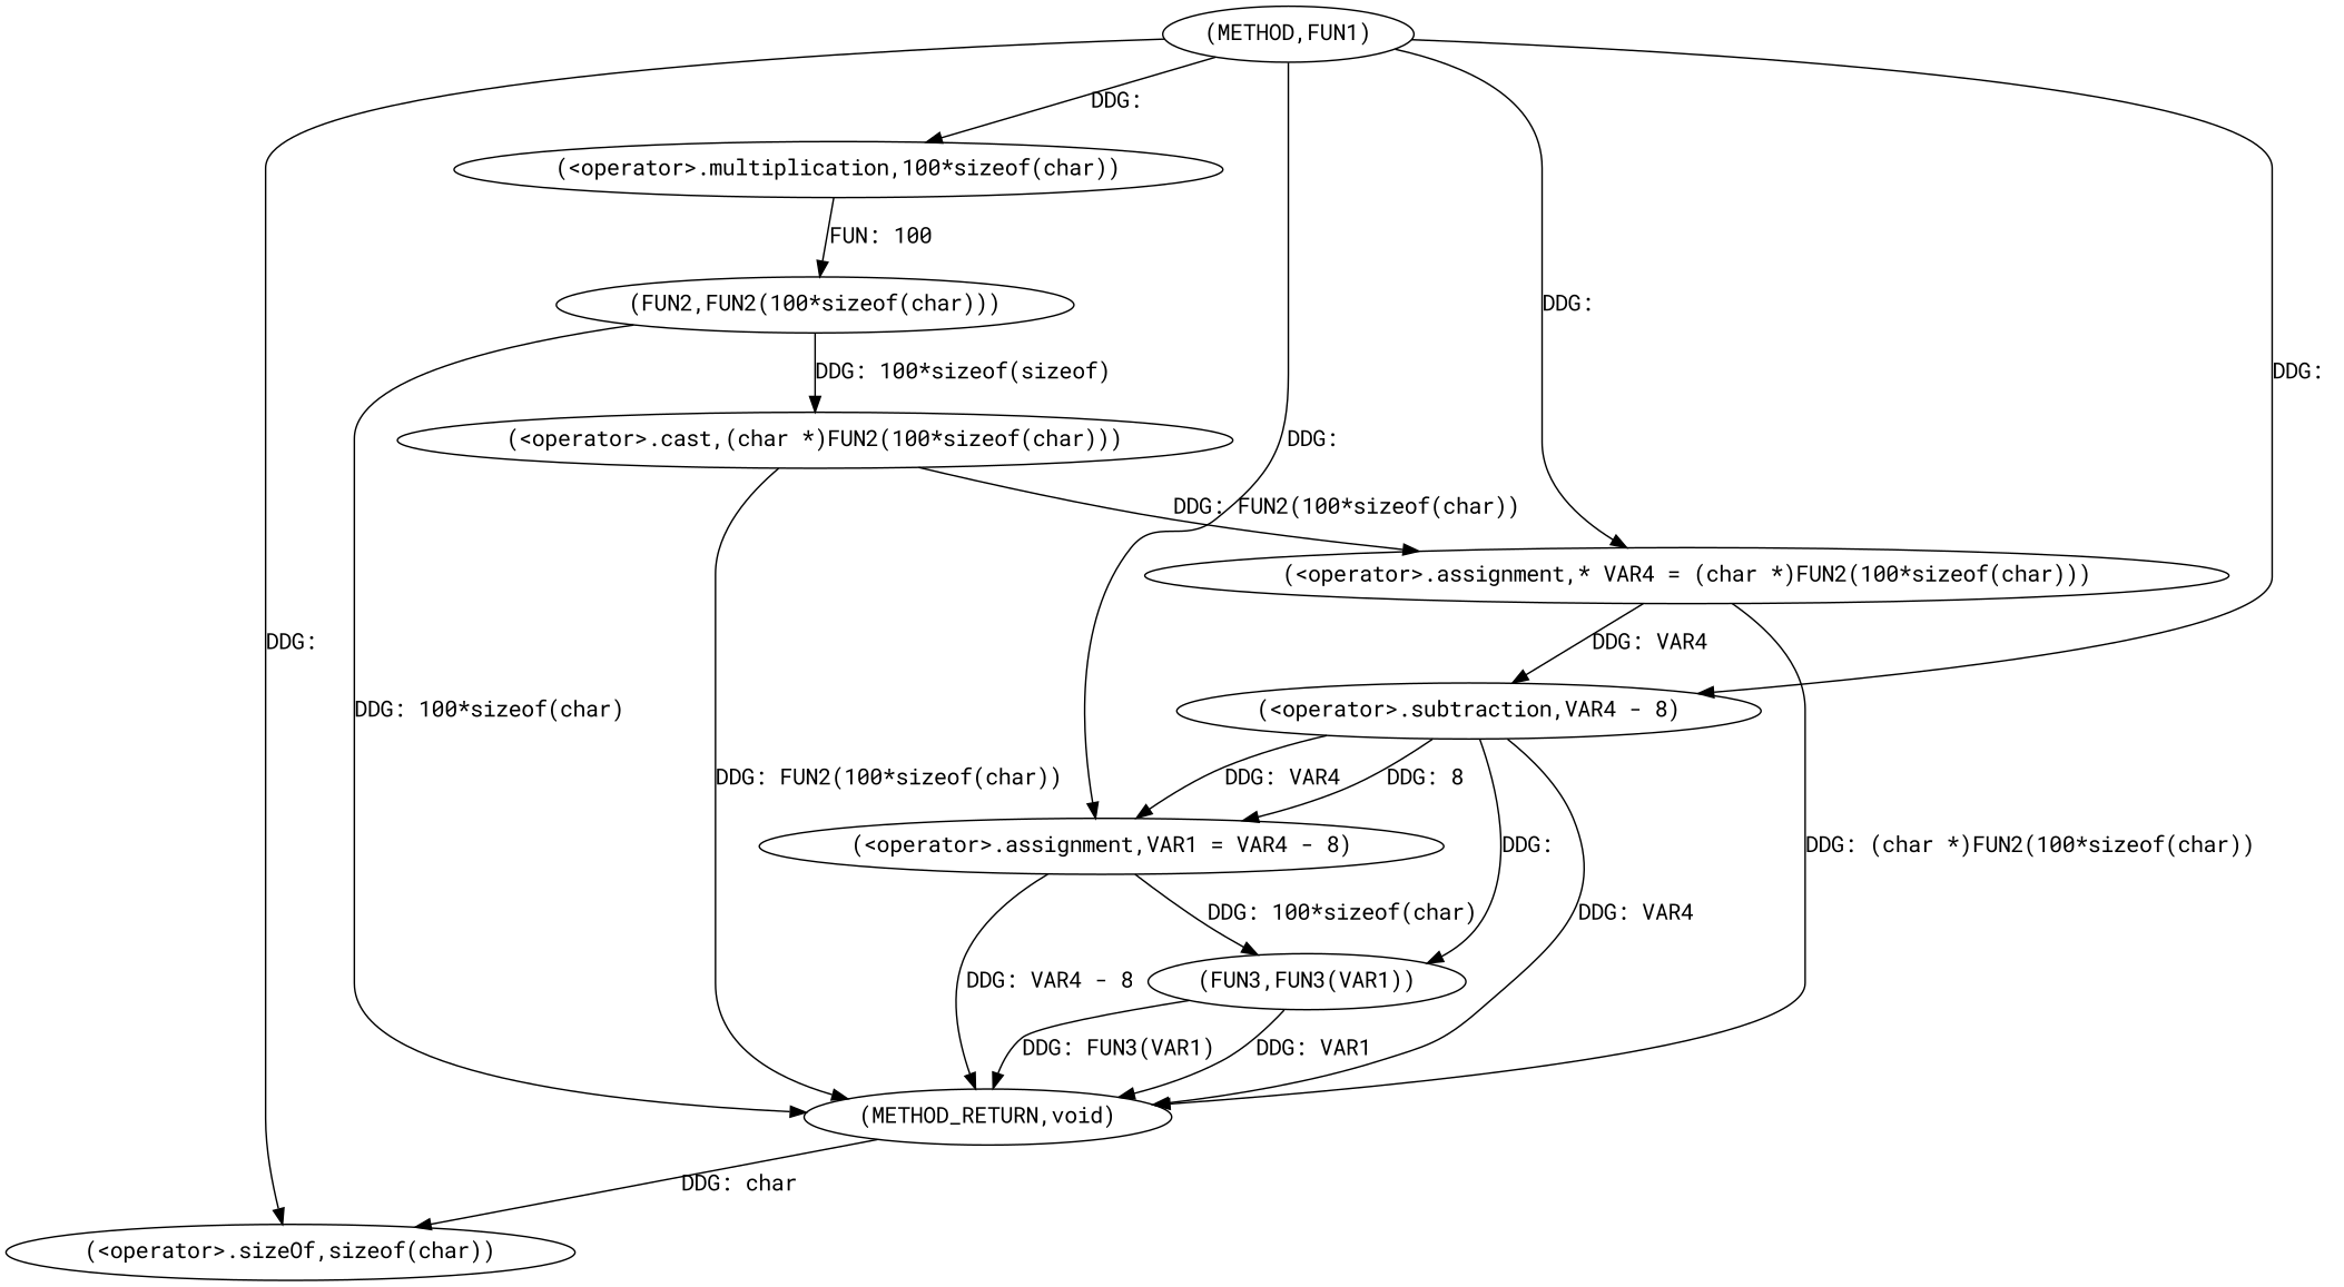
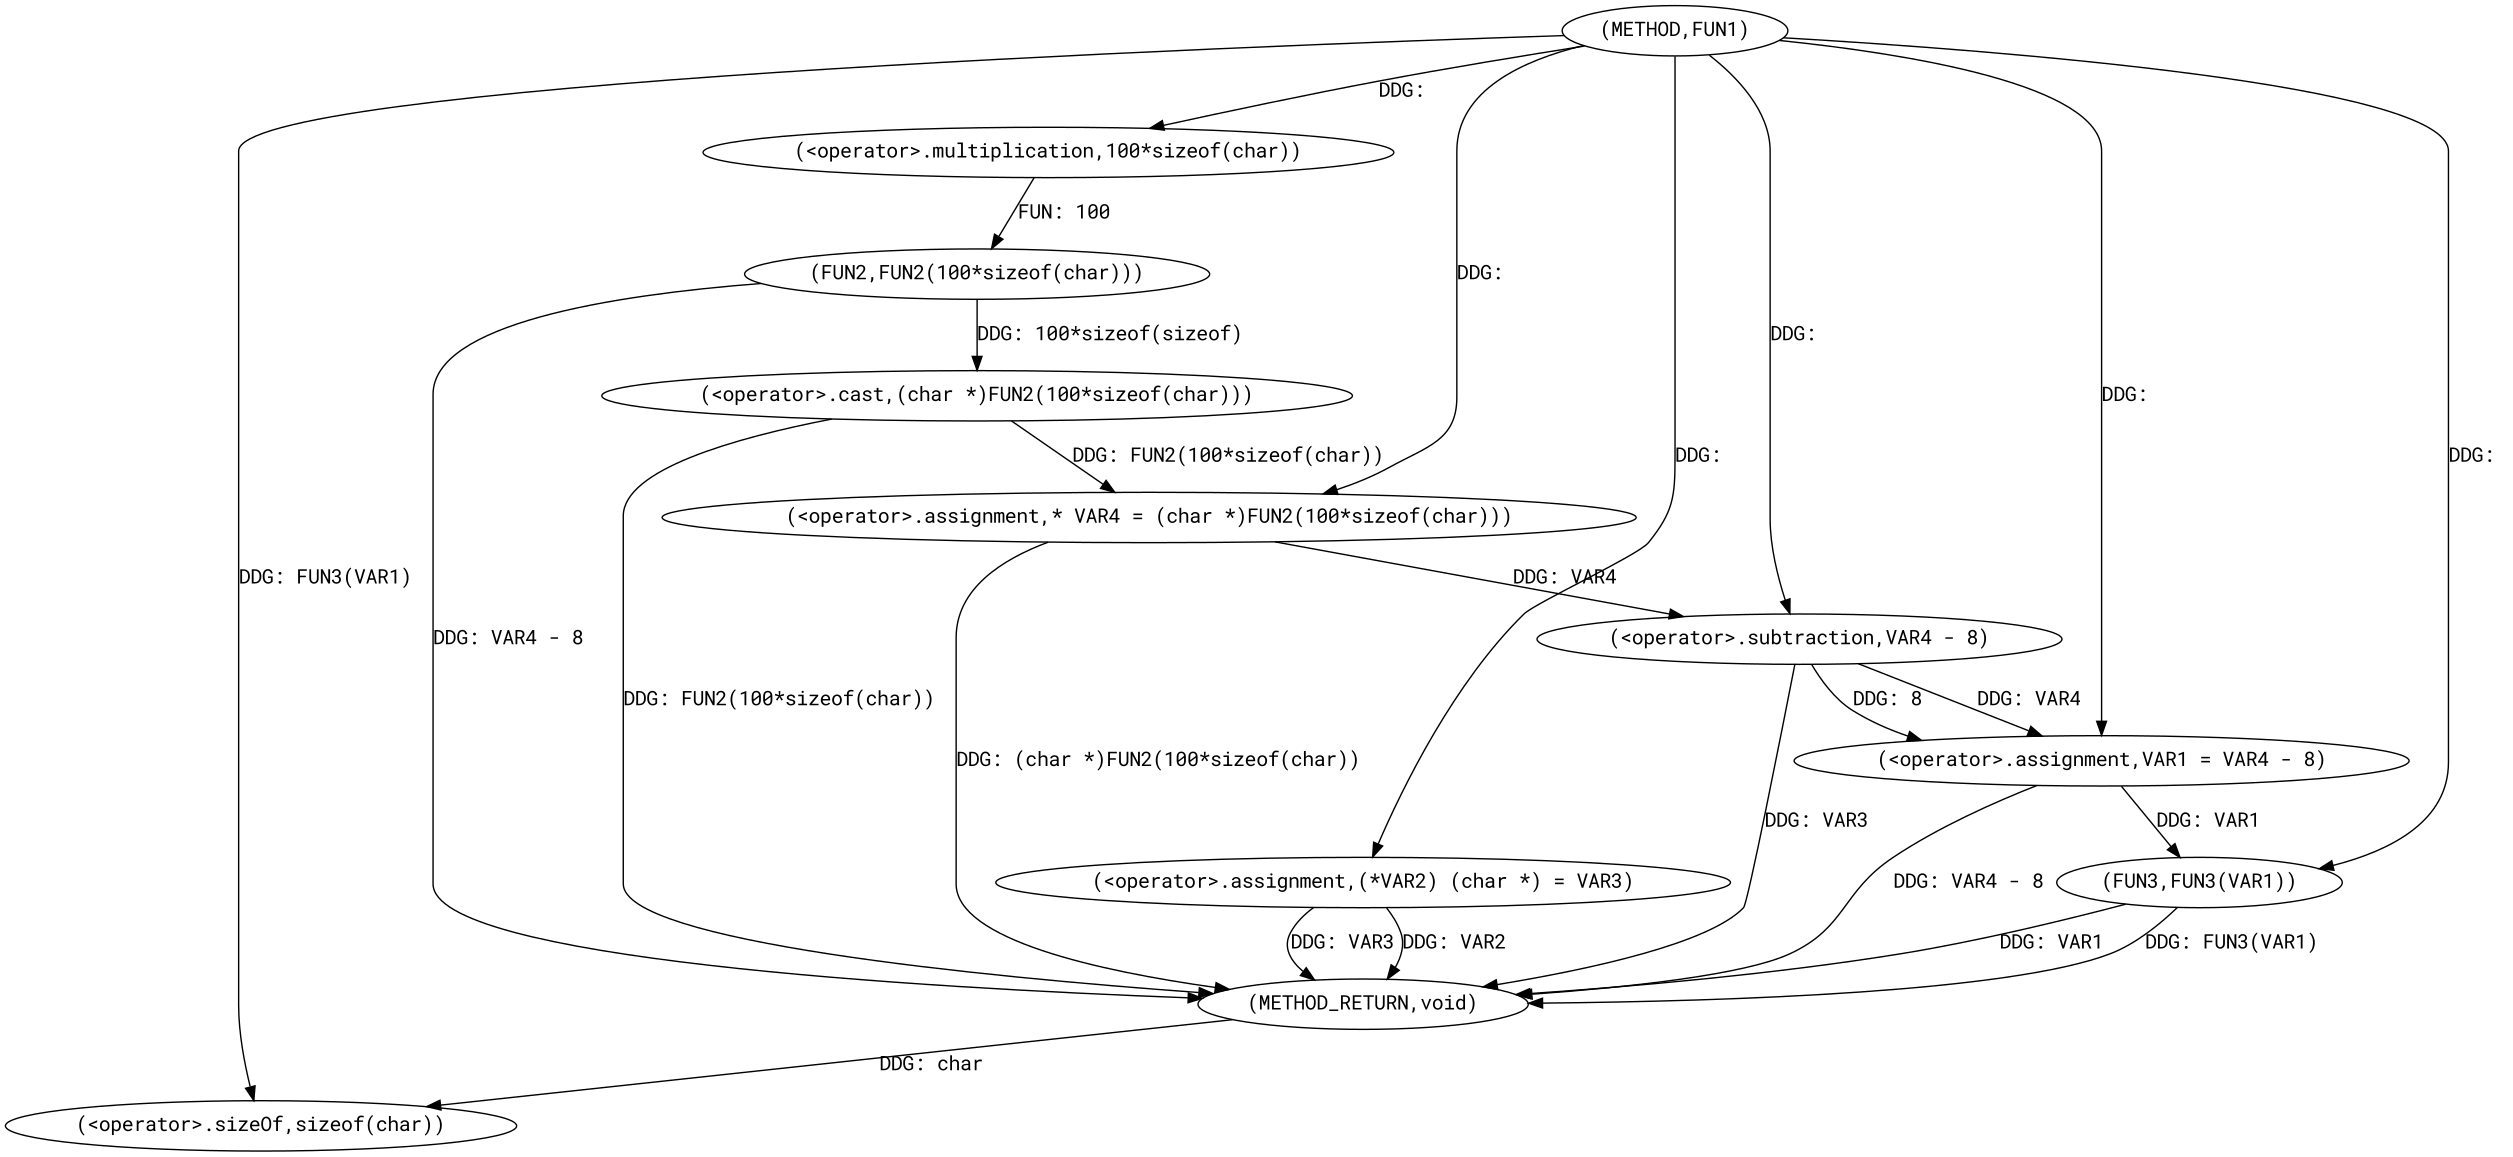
  digraph {
    fontname="Roboto Mono"
    node [fontname="Roboto Mono"]
    edge [fontname="Roboto Mono"]
    n1 [label="(METHOD,FUN1)"]
+   n2 [label="(<operator>.assignment,(*VAR2) (char *) = VAR3)"]
    n3 [label="(<operator>.assignment,* VAR4 = (char *)FUN2(100*sizeof(char)))"]
    n4 [label="(<operator>.multiplication,100*sizeof(char))"]
    n5 [label="(<operator>.sizeOf,sizeof(char))"]
    n6 [label="(<operator>.assignment,VAR1 = VAR4 - 8)"]
    n7 [label="(<operator>.subtraction,VAR4 - 8)"]
    n8 [label="(FUN3,FUN3(VAR1))"]
    n9 [label="(METHOD_RETURN,void)"]
    n10 [label="(FUN2,FUN2(100*sizeof(char)))"]
    n11 [label="(<operator>.cast,(char *)FUN2(100*sizeof(char)))"]
+   n1 -> n2 [label="DDG: "]
    n1 -> n3 [label="DDG: "]
    n1 -> n4 [label="DDG: "]
-   n1 -> n5 [label="DDG: "]
+   n1 -> n5 [label="DDG: FUN3(VAR1)"]
    n1 -> n6 [label="DDG: "]
    n1 -> n7 [label="DDG: "]
-   n7 -> n8 [label="DDG: "]
+   n1 -> n8 [label="DDG: "]
+   n2 -> n9 [label="DDG: VAR2"]
+   n2 -> n9 [label="DDG: VAR3"]
    n3 -> n7 [label="DDG: VAR4"]
    n3 -> n9 [label="DDG: (char *)FUN2(100*sizeof(char))"]
    n4 -> n10 [label="FUN: 100"]
-   n6 -> n8 [label="DDG: 100*sizeof(char)"]
+   n6 -> n8 [label="DDG: VAR1"]
    n6 -> n9 [label="DDG: VAR4 - 8"]
    n7 -> n6 [label="DDG: VAR4"]
    n7 -> n6 [label="DDG: 8"]
-   n7 -> n9 [label="DDG: VAR4"]
+   n7 -> n9 [label="DDG: VAR3"]
    n8 -> n9 [label="DDG: VAR1"]
    n8 -> n9 [label="DDG: FUN3(VAR1)"]
    n9 -> n5 [label="DDG: char"]
-   n10 -> n9 [label="DDG: 100*sizeof(char)"]
+   n10 -> n9 [label="DDG: VAR4 - 8"]
    n10 -> n11 [label="DDG: 100*sizeof(sizeof)"]
    n11 -> n3 [label="DDG: FUN2(100*sizeof(char))"]
    n11 -> n9 [label="DDG: FUN2(100*sizeof(char))"]
  }
